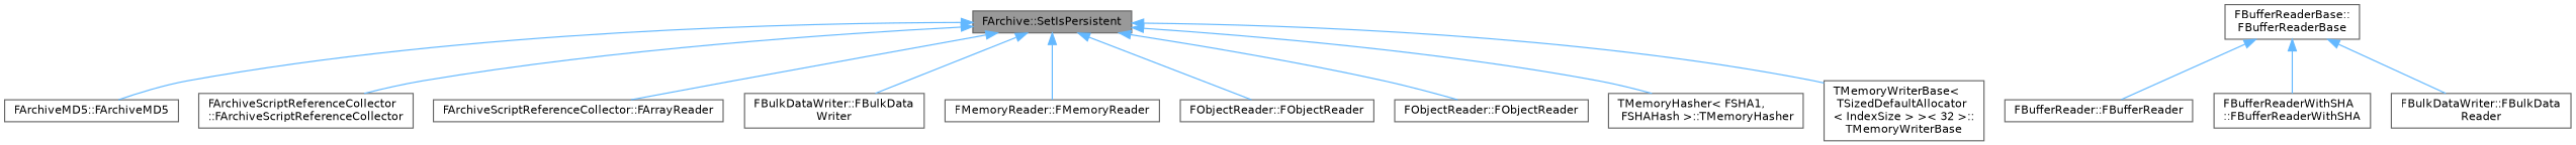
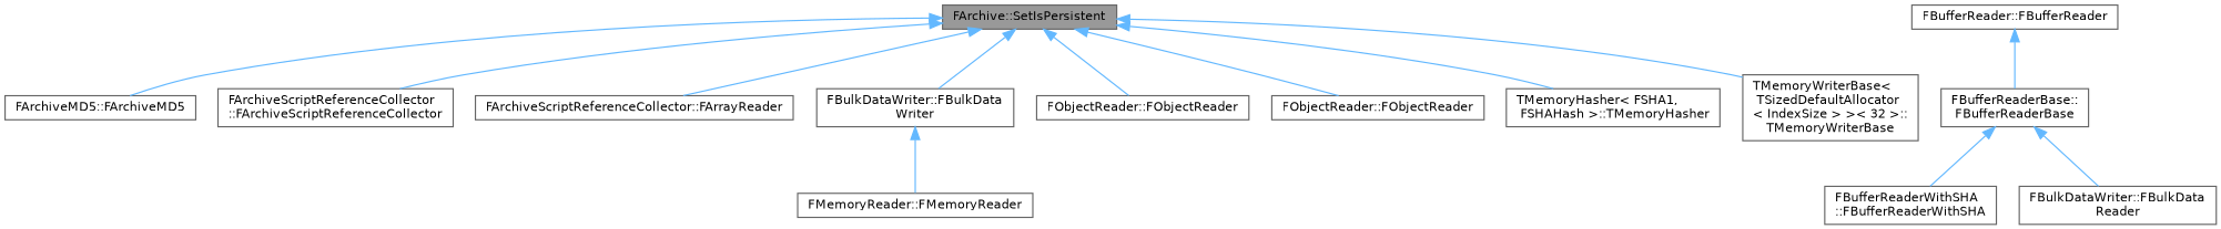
  digraph {
    rankdir=TB
    node [color=grey40 fillcolor=white fontname=Helvetica fontsize=10 shape=box style=filled]
    edge [color=steelblue1 dir=back fontname=Helvetica fontsize=10 labelfontname=Helvetica labelfontsize=10 style=solid]
    n1 [color=gray40 fillcolor=grey60 fontcolor=black height=0.2 label="FArchive::SetIsPersistent" width=0.4]
    n2 [height=0.2 label="FArchiveMD5::FArchiveMD5" width=0.4]
    n3 [height=0.2 label="FArchiveScriptReferenceCollector\l::FArchiveScriptReferenceCollector" width=0.4]
    n4 [height=0.2 label="FArchiveScriptReferenceCollector::FArrayReader" width=0.4]
    n5 [height=0.2 label="FBulkDataWriter::FBulkData\lWriter" width=0.4]
    n6 [height=0.2 label="FMemoryReader::FMemoryReader" width=0.4]
    n7 [height=0.2 label="FObjectReader::FObjectReader" width=0.4]
    n8 [height=0.2 label="FObjectReader::FObjectReader" width=0.4]
    n9 [height=0.2 label="TMemoryHasher\< FSHA1,\l FSHAHash \>::TMemoryHasher" width=0.4]
    n10 [height=0.2 label="TMemoryWriterBase\<\l TSizedDefaultAllocator\l\< IndexSize \> \>\< 32 \>::\lTMemoryWriterBase" width=0.4]
    n11 [height=0.2 label="FBufferReaderBase::\lFBufferReaderBase" width=0.4]
    n12 [height=0.2 label="FBufferReader::FBufferReader" width=0.4]
    n13 [height=0.2 label="FBufferReaderWithSHA\l::FBufferReaderWithSHA" width=0.4]
    n14 [height=0.2 label="FBulkDataWriter::FBulkData\lReader" width=0.4]
    n1 -> n2
    n1 -> n3
    n1 -> n4
    n1 -> n5
-   n1 -> n6
+   n5 -> n6
    n1 -> n7
    n1 -> n8
    n1 -> n9
    n1 -> n10
-   n11 -> n12
+   n12 -> n11
    n11 -> n13
    n11 -> n14
  }
